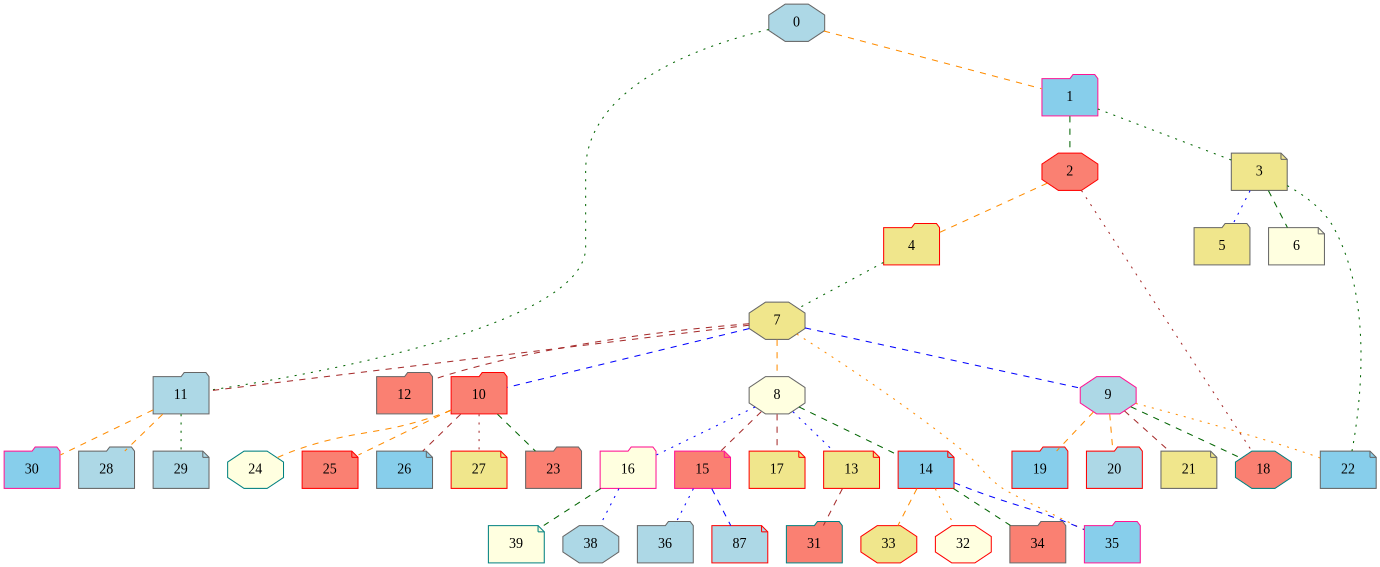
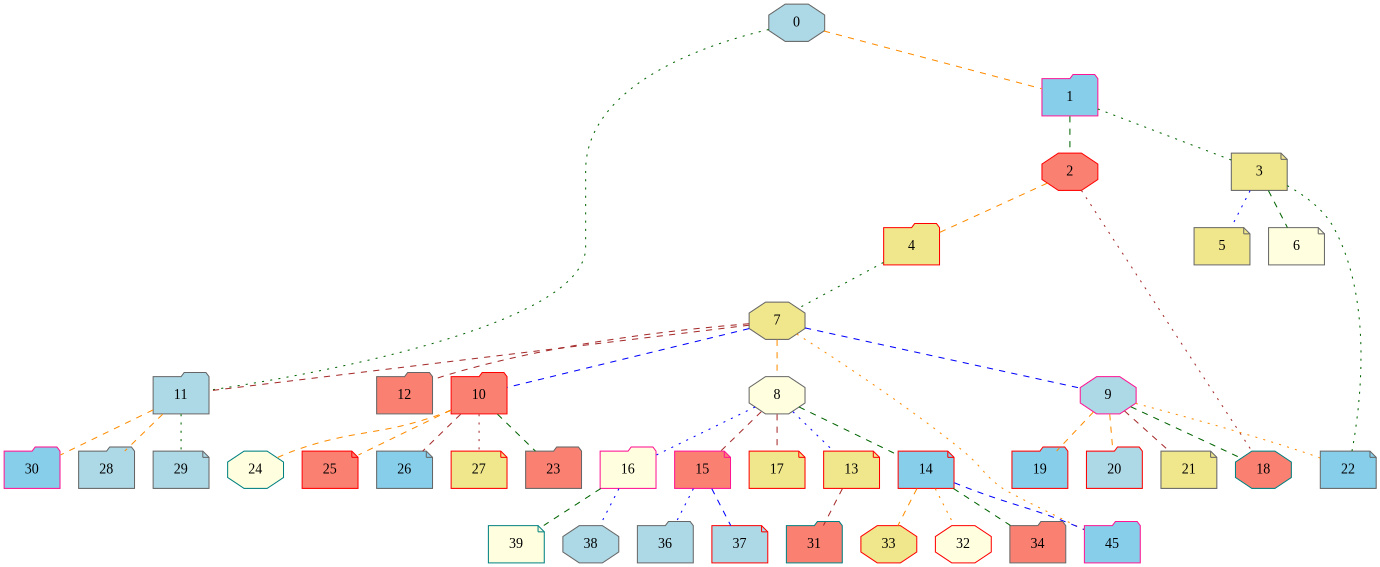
  graph {
    fontname="Liberation Serif"
    node [color=gray40 fillcolor=lightblue fontname="Liberation Serif" shape=folder style=filled]
    edge [color=darkorange fontname="Liberation Serif" style=dashed]
    0 [shape=octagon]
    1 [color=deeppink fillcolor=skyblue]
    11
    2 [color=red fillcolor=salmon shape=octagon]
    3 [fillcolor=khaki shape=note]
    28
    29 [shape=note]
    30 [color=deeppink fillcolor=skyblue]
    4 [color=red fillcolor=khaki]
    18 [color=teal fillcolor=salmon shape=octagon]
-   5 [fillcolor=khaki]
+   5 [fillcolor=khaki shape=note]
    6 [fillcolor=lightyellow shape=note]
    22 [fillcolor=skyblue shape=note]
    7 [fillcolor=khaki shape=octagon]
    8 [fillcolor=lightyellow shape=octagon]
    9 [color=deeppink shape=octagon]
    10 [color=red fillcolor=salmon]
    12 [fillcolor=salmon]
-   35 [color=deeppink fillcolor=skyblue]
+   35 [color=deeppink fillcolor=skyblue label=45]
    13 [color=red fillcolor=khaki shape=note]
    14 [color=red fillcolor=skyblue shape=note]
    15 [color=deeppink fillcolor=salmon shape=note]
    16 [color=deeppink fillcolor=lightyellow]
    17 [color=red fillcolor=khaki shape=note]
    19 [color=red fillcolor=skyblue]
    20 [color=red]
    21 [fillcolor=khaki shape=note]
    23 [fillcolor=salmon]
    24 [color=teal fillcolor=lightyellow shape=octagon]
    25 [color=red fillcolor=salmon shape=note]
    26 [fillcolor=skyblue shape=note]
    27 [color=red fillcolor=khaki shape=note]
    31 [color=teal fillcolor=salmon]
    32 [color=red fillcolor=lightyellow shape=octagon]
    34 [fillcolor=salmon]
    33 [color=red fillcolor=khaki shape=octagon]
    36
-   37 [color=red shape=note label=87]
+   37 [color=red shape=note]
    38 [shape=octagon]
    39 [color=teal fillcolor=lightyellow shape=note]
    0 -- 1
    0 -- 11 [color=darkgreen style=dotted]
    1 -- 2 [color=darkgreen]
    1 -- 3 [color=darkgreen style=dotted]
    11 -- 28
    11 -- 29 [color=darkgreen style=dotted]
    11 -- 30
    2 -- 4
    2 -- 18 [color=brown style=dotted]
    3 -- 5 [color=blue style=dotted]
    3 -- 6 [color=darkgreen]
    3 -- 22 [color=darkgreen style=dotted]
    4 -- 7 [color=darkgreen style=dotted]
    7 -- 11 [color=brown]
    7 -- 8
    7 -- 9 [color=blue]
    7 -- 10 [color=blue]
    7 -- 12 [color=brown]
    7 -- 35 [style=dotted]
    8 -- 13 [color=blue style=dotted]
    8 -- 14 [color=darkgreen]
    8 -- 15 [color=brown]
    8 -- 16 [color=blue style=dotted]
    8 -- 17 [color=brown]
    9 -- 18 [color=darkgreen]
    9 -- 22 [style=dotted]
    9 -- 19
    9 -- 20
    9 -- 21 [color=brown]
    10 -- 23 [color=darkgreen]
    10 -- 24
    10 -- 25
    10 -- 26 [color=brown]
    10 -- 27 [color=brown style=dotted]
    13 -- 31 [color=brown]
    14 -- 35 [color=blue]
    14 -- 32 [style=dotted]
    14 -- 34 [color=darkgreen]
    14 -- 33
    15 -- 36 [color=blue style=dotted]
    15 -- 37 [color=blue]
    16 -- 38 [color=blue style=dotted]
    16 -- 39 [color=darkgreen]
  }
